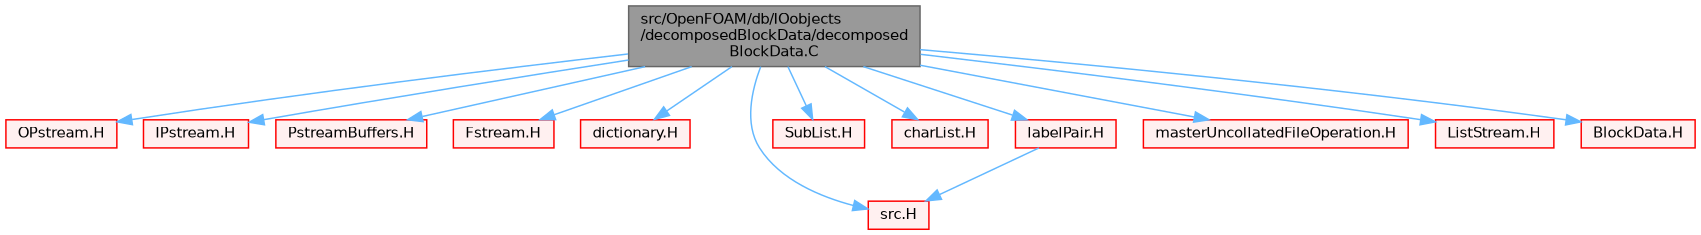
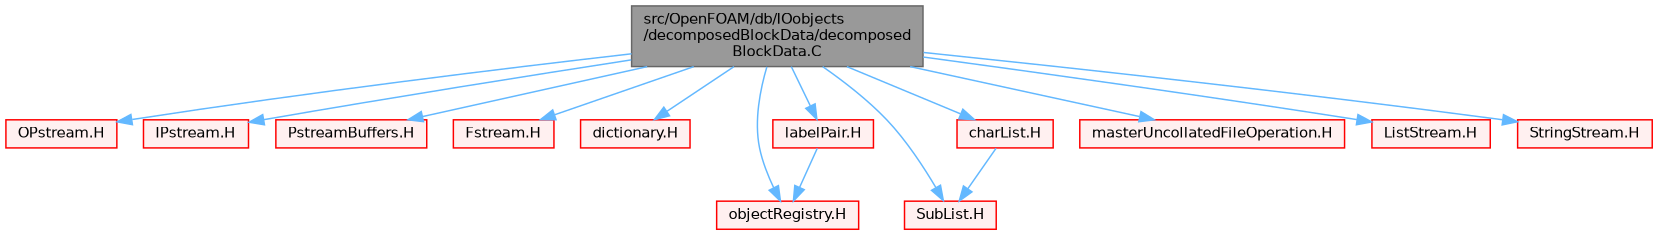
  digraph {
    node [color=red fillcolor="#FFF0F0" fontname=Helvetica fontsize=10 shape=box style=filled]
    edge [color=steelblue1 fontname=Helvetica fontsize=10 labelfontname=Helvetica labelfontsize=10 style=solid]
    n1 [color=gray40 fillcolor=grey60 fontcolor=black height=0.2 label="src/OpenFOAM/db/IOobjects\l/decomposedBlockData/decomposed\lBlockData.C" width=0.4]
    n2 [height=0.2 label="OPstream.H" width=0.4]
    n3 [height=0.2 label="IPstream.H" width=0.4]
    n4 [height=0.2 label="PstreamBuffers.H" width=0.4]
    n5 [height=0.2 label="Fstream.H" width=0.4]
    n6 [height=0.2 label="dictionary.H" width=0.4]
-   n7 [height=0.2 label="src.H" width=0.4]
+   n7 [height=0.2 label="objectRegistry.H" width=0.4]
    n8 [height=0.2 label="SubList.H" width=0.4]
    n9 [height=0.2 label="charList.H" width=0.4]
    n10 [height=0.2 label="labelPair.H" width=0.4]
    n11 [height=0.2 label="masterUncollatedFileOperation.H" width=0.4]
    n12 [height=0.2 label="ListStream.H" width=0.4]
-   n13 [height=0.2 label="BlockData.H" width=0.4]
+   n13 [height=0.2 label="StringStream.H" width=0.4]
    n1 -> n2
    n1 -> n3
    n1 -> n4
    n1 -> n5
    n1 -> n6
    n1 -> n7
    n1 -> n8
    n1 -> n9
    n1 -> n10
    n1 -> n11
    n1 -> n12
    n1 -> n13
+   n9 -> n8
    n10 -> n7
  }
